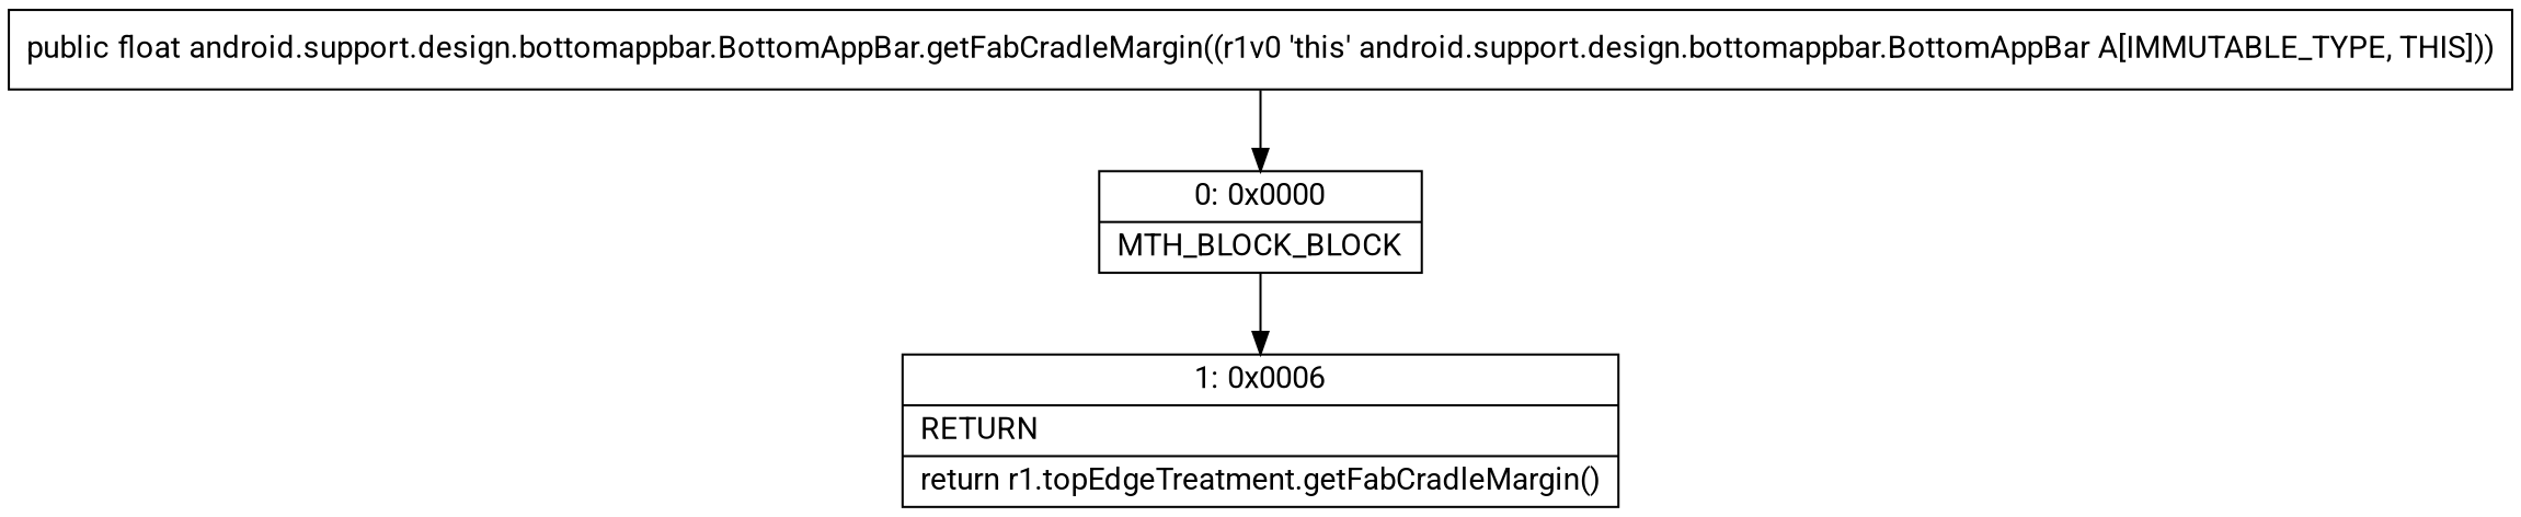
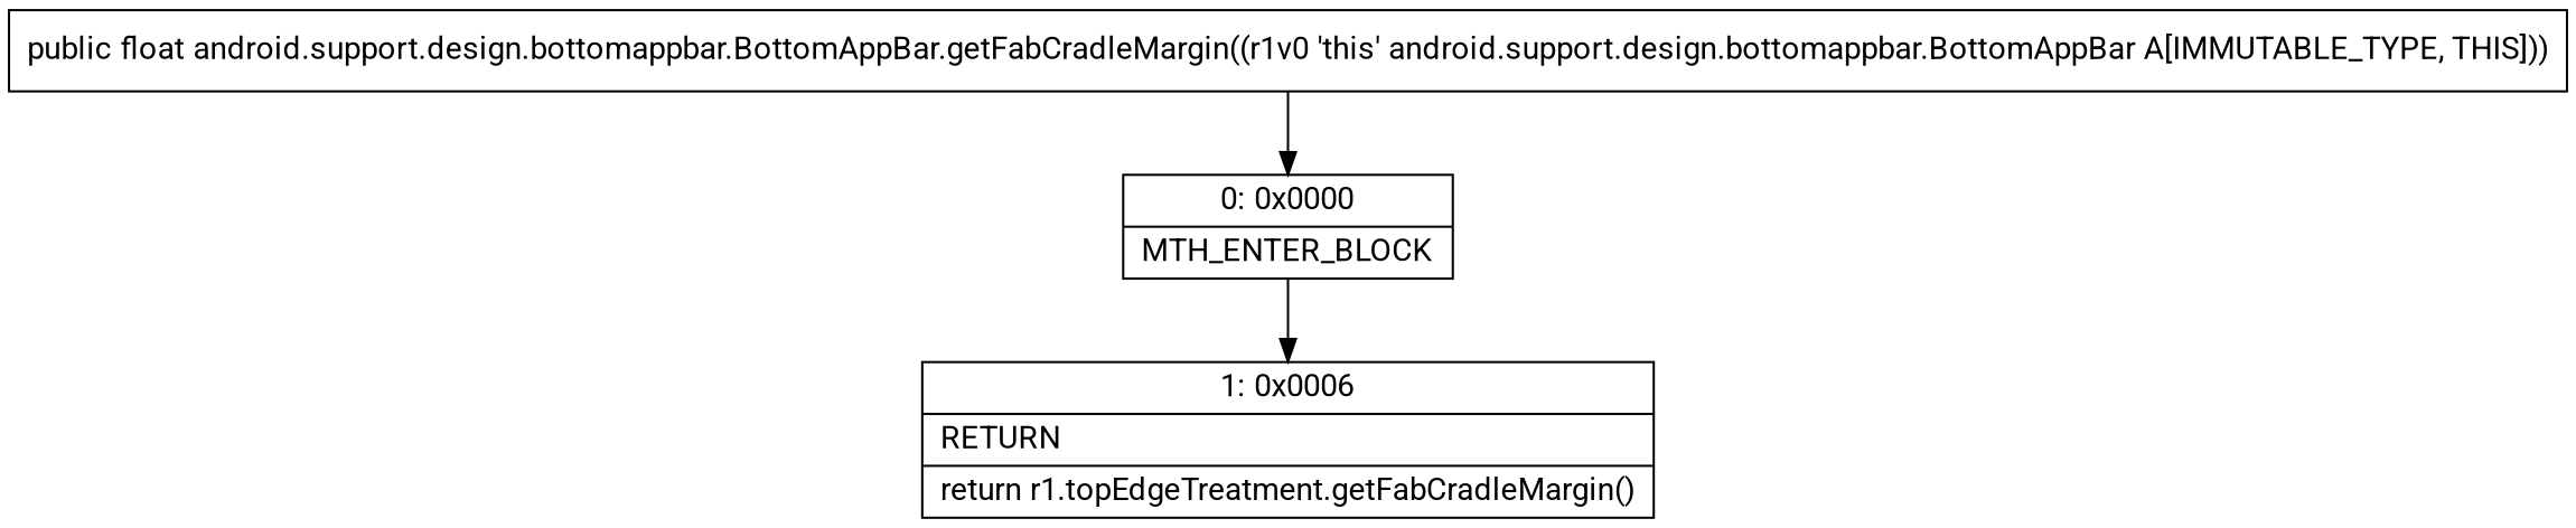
  digraph {
    fontname=Roboto
    node [shape=record fontname=Roboto]
    edge [fontname=Roboto]
-   n1 [label="{0\:\ 0x0000|MTH_BLOCK_BLOCK\l}"]
+   n1 [label="{0\:\ 0x0000|MTH_ENTER_BLOCK\l}"]
    n2 [label="{1\:\ 0x0006|RETURN\l|return r1.topEdgeTreatment.getFabCradleMargin()\l}"]
    n3 [label="{public float android.support.design.bottomappbar.BottomAppBar.getFabCradleMargin((r1v0 'this' android.support.design.bottomappbar.BottomAppBar A[IMMUTABLE_TYPE, THIS])) }"]
    n1 -> n2
    n3 -> n1
  }
